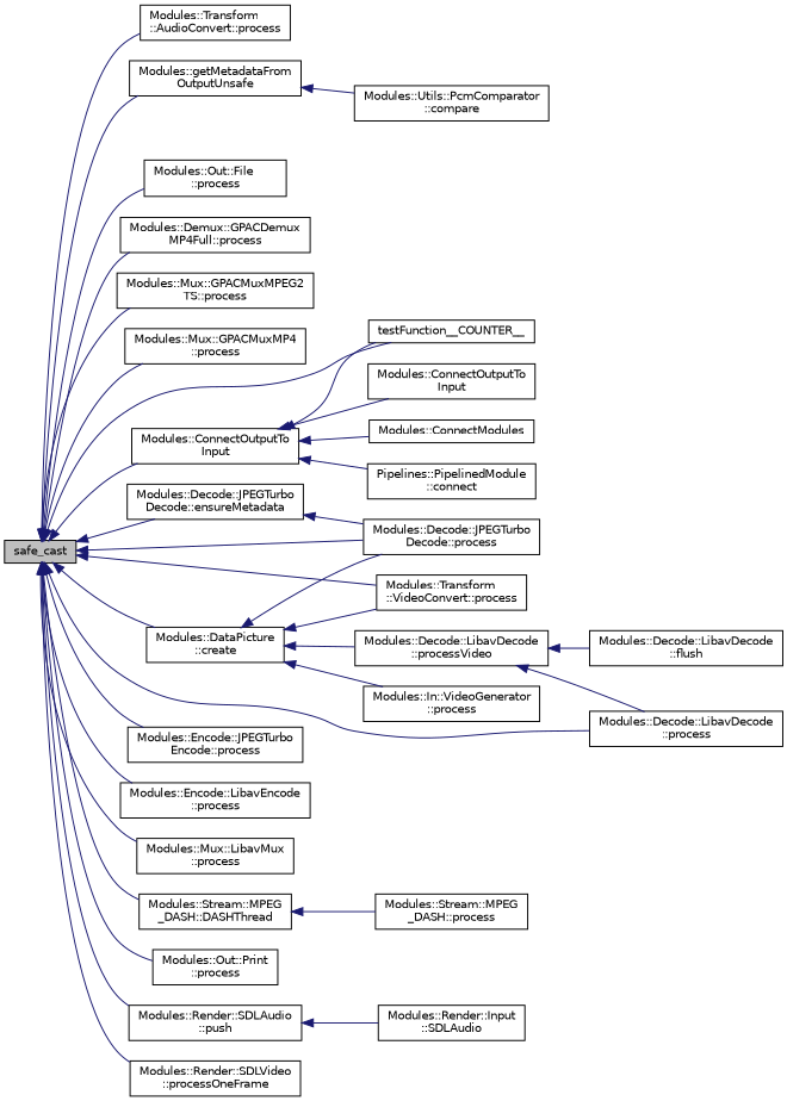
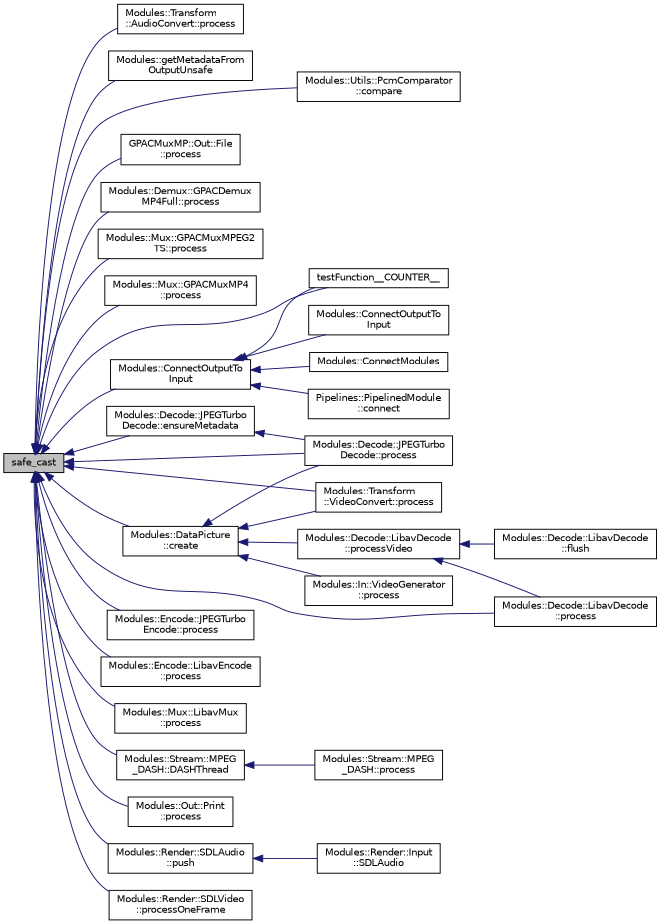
  digraph {
    rankdir=LR
    node [color=black fillcolor=white fontname=Helvetica fontsize=10 shape=record style=filled]
    edge [color=midnightblue dir=back fontname=Helvetica fontsize=10 labelfontname=Helvetica labelfontsize=10 style=solid]
    n1 [fillcolor=grey75 fontcolor=black height=0.2 label=safe_cast width=0.4]
    n2 [height=0.2 label="Modules::Transform\l::AudioConvert::process" width=0.4]
    n3 [height=0.2 label="Modules::Utils::PcmComparator\l::compare" width=0.4]
-   n4 [height=0.2 label="Modules::Out::File\l::process" width=0.4]
+   n4 [height=0.2 label="GPACMuxMP::Out::File\l::process" width=0.4]
    n5 [height=0.2 label="Modules::Demux::GPACDemux\lMP4Full::process" width=0.4]
    n6 [height=0.2 label="Modules::Mux::GPACMuxMPEG2\lTS::process" width=0.4]
    n7 [height=0.2 label="Modules::Mux::GPACMuxMP4\l::process" width=0.4]
    n8 [height=0.2 label="Modules::ConnectOutputTo\lInput" width=0.4]
    n9 [height=0.2 label=testFunction__COUNTER__ width=0.4]
    n10 [height=0.2 label="Modules::getMetadataFrom\lOutputUnsafe" width=0.4]
    n11 [height=0.2 label="Modules::Decode::JPEGTurbo\lDecode::ensureMetadata" width=0.4]
    n12 [height=0.2 label="Modules::Decode::JPEGTurbo\lDecode::process" width=0.4]
    n13 [height=0.2 label="Modules::Encode::JPEGTurbo\lEncode::process" width=0.4]
    n14 [height=0.2 label="Modules::Decode::LibavDecode\l::process" width=0.4]
    n15 [height=0.2 label="Modules::Encode::LibavEncode\l::process" width=0.4]
    n16 [height=0.2 label="Modules::Mux::LibavMux\l::process" width=0.4]
    n17 [height=0.2 label="Modules::Stream::MPEG\l_DASH::DASHThread" width=0.4]
    n18 [height=0.2 label="Modules::DataPicture\l::create" width=0.4]
    n19 [height=0.2 label="Modules::Transform\l::VideoConvert::process" width=0.4]
    n20 [height=0.2 label="Modules::Out::Print\l::process" width=0.4]
    n21 [height=0.2 label="Modules::Render::SDLAudio\l::push" width=0.4]
    n22 [height=0.2 label="Modules::Render::SDLVideo\l::processOneFrame" width=0.4]
    n23 [height=0.2 label="Modules::ConnectOutputTo\lInput" width=0.4]
    n24 [height=0.2 label="Modules::ConnectModules" width=0.4]
    n25 [height=0.2 label="Pipelines::PipelinedModule\l::connect" width=0.4]
    n26 [height=0.2 label="Modules::Stream::MPEG\l_DASH::process" width=0.4]
    n27 [height=0.2 label="Modules::Decode::LibavDecode\l::processVideo" width=0.4]
    n28 [height=0.2 label="Modules::In::VideoGenerator\l::process" width=0.4]
    n29 [height=0.2 label="Modules::Render::Input\l::SDLAudio" width=0.4]
    n30 [height=0.2 label="Modules::Decode::LibavDecode\l::flush" width=0.4]
    n1 -> n2
-   n10 -> n3
+   n1 -> n3
    n1 -> n4
    n1 -> n5
    n1 -> n6
    n1 -> n7
    n1 -> n8
    n1 -> n9
    n1 -> n10
    n1 -> n11
    n1 -> n12
    n1 -> n13
    n1 -> n14
    n1 -> n15
    n1 -> n16
    n1 -> n17
    n1 -> n18
    n1 -> n19
    n1 -> n20
    n1 -> n21
    n1 -> n22
    n8 -> n9
    n8 -> n23
    n8 -> n24
    n8 -> n25
    n11 -> n12
    n17 -> n26
    n18 -> n12
    n18 -> n19
    n18 -> n27
    n18 -> n28
    n21 -> n29
    n27 -> n14
    n27 -> n30
  }
